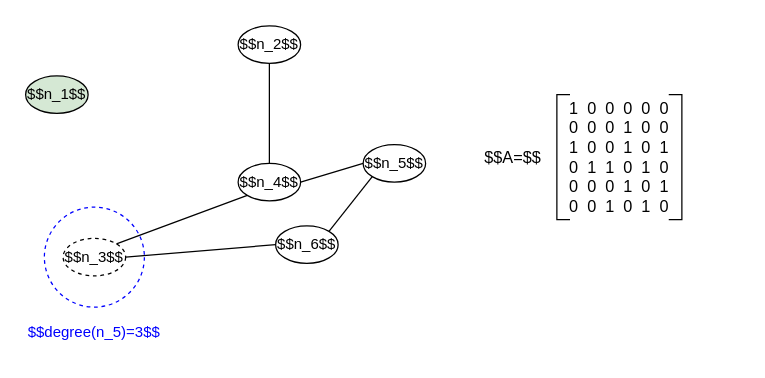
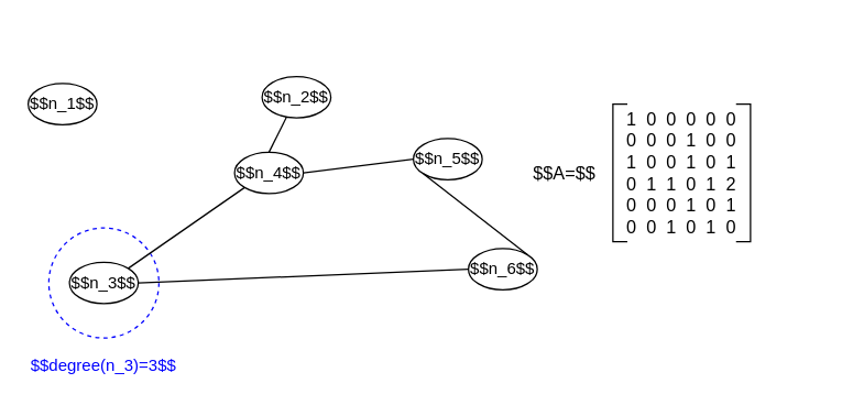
  <mxCell id="0" />
  <mxCell id="1" parent="0" />
  <mxCell id="2" value="" style="ellipse;whiteSpace=wrap;html=1;aspect=fixed;dashed=1;fillColor=none;strokeColor=#0000FF;" vertex="1" parent="1"><mxGeometry x="35" y="165" width="80" height="80" as="geometry" /></mxCell>
- <mxCell id="3" value="$$n_1$$" style="ellipse;whiteSpace=wrap;html=1;fillColor=#d5e8d4;" vertex="1" parent="1"><mxGeometry x="20" y="60" width="50" height="30" as="geometry" /></mxCell>
- <mxCell id="4" value="$$n_2$$" style="ellipse;whiteSpace=wrap;html=1;" vertex="1" parent="1"><mxGeometry x="190" y="20" width="50" height="30" as="geometry" /></mxCell>
- <mxCell id="5" value="$$n_3$$" style="ellipse;whiteSpace=wrap;html=1;dashed=1;" vertex="1" parent="1"><mxGeometry x="50" y="190" width="50" height="30" as="geometry" /></mxCell>
- <mxCell id="6" value="$$n_5$$" style="ellipse;whiteSpace=wrap;html=1;" vertex="1" parent="1"><mxGeometry x="290" y="115" width="50" height="30" as="geometry" /></mxCell>
- <mxCell id="7" value="$$n_4$$" style="ellipse;whiteSpace=wrap;html=1;" vertex="1" parent="1"><mxGeometry x="190" y="130" width="50" height="30" as="geometry" /></mxCell>
- <mxCell id="8" value="$$n_6$$" style="ellipse;whiteSpace=wrap;html=1;" vertex="1" parent="1"><mxGeometry x="220" y="180" width="50" height="30" as="geometry" /></mxCell>
+ <mxCell id="3" value="$$n_1$$" style="ellipse;whiteSpace=wrap;html=1;" vertex="1" parent="1"><mxGeometry x="20" y="60" width="50" height="30" as="geometry" /></mxCell>
+ <mxCell id="4" value="$$n_2$$" style="ellipse;whiteSpace=wrap;html=1;" vertex="1" parent="1"><mxGeometry x="190" y="55" width="50" height="30" as="geometry" /></mxCell>
+ <mxCell id="5" value="$$n_3$$" style="ellipse;whiteSpace=wrap;html=1;" vertex="1" parent="1"><mxGeometry x="50" y="190" width="50" height="30" as="geometry" /></mxCell>
+ <mxCell id="6" value="$$n_5$$" style="ellipse;whiteSpace=wrap;html=1;" vertex="1" parent="1"><mxGeometry x="300" y="100" width="50" height="30" as="geometry" /></mxCell>
+ <mxCell id="7" value="$$n_4$$" style="ellipse;whiteSpace=wrap;html=1;" vertex="1" parent="1"><mxGeometry x="170" y="110" width="50" height="30" as="geometry" /></mxCell>
+ <mxCell id="8" value="$$n_6$$" style="ellipse;whiteSpace=wrap;html=1;" vertex="1" parent="1"><mxGeometry x="340" y="180" width="50" height="30" as="geometry" /></mxCell>
  <mxCell id="9" value="" style="endArrow=none;html=1;rounded=0;entryX=1;entryY=0.5;entryDx=0;entryDy=0;exitX=0;exitY=0.5;exitDx=0;exitDy=0;" edge="1" parent="1" source="8" target="5"><mxGeometry width="50" height="50" relative="1" as="geometry"><mxPoint x="-30" y="420" as="sourcePoint" /><mxPoint x="20" y="370" as="targetPoint" /></mxGeometry></mxCell>
  <mxCell id="10" value="" style="endArrow=none;html=1;rounded=0;entryX=1;entryY=0;entryDx=0;entryDy=0;exitX=0;exitY=1;exitDx=0;exitDy=0;" edge="1" parent="1" source="7" target="5"><mxGeometry width="50" height="50" relative="1" as="geometry"><mxPoint x="-30" y="420" as="sourcePoint" /><mxPoint x="20" y="370" as="targetPoint" /></mxGeometry></mxCell>
  <mxCell id="11" value="" style="endArrow=none;html=1;rounded=0;entryX=1;entryY=0.5;entryDx=0;entryDy=0;exitX=0;exitY=0.5;exitDx=0;exitDy=0;" edge="1" parent="1" source="6" target="7"><mxGeometry width="50" height="50" relative="1" as="geometry"><mxPoint x="-30" y="420" as="sourcePoint" /><mxPoint x="20" y="370" as="targetPoint" /></mxGeometry></mxCell>
  <mxCell id="12" value="" style="endArrow=none;html=1;rounded=0;entryX=1;entryY=0;entryDx=0;entryDy=0;exitX=0;exitY=1;exitDx=0;exitDy=0;" edge="1" parent="1" source="6" target="8"><mxGeometry width="50" height="50" relative="1" as="geometry"><mxPoint x="-30" y="420" as="sourcePoint" /><mxPoint x="20" y="370" as="targetPoint" /></mxGeometry></mxCell>
  <mxCell id="13" value="" style="endArrow=none;html=1;rounded=0;entryX=0.5;entryY=0;entryDx=0;entryDy=0;" edge="1" parent="1" source="4" target="7"><mxGeometry width="50" height="50" relative="1" as="geometry"><mxPoint x="-30" y="420" as="sourcePoint" /><mxPoint x="20" y="370" as="targetPoint" /></mxGeometry></mxCell>
- <mxCell id="14" value="$$degree(n_5)=3$$" style="text;html=1;strokeColor=none;fillColor=none;align=center;verticalAlign=middle;whiteSpace=wrap;rounded=0;fontColor=#0000FF;" vertex="1" parent="1"><mxGeometry x="45" y="250" width="60" height="30" as="geometry" /></mxCell>
+ <mxCell id="14" value="$$degree(n_3)=3$$" style="text;html=1;strokeColor=none;fillColor=none;align=center;verticalAlign=middle;whiteSpace=wrap;rounded=0;fontColor=#0000FF;" vertex="1" parent="1"><mxGeometry x="45" y="250" width="60" height="30" as="geometry" /></mxCell>
  <mxCell id="15" value="" style="shape=partialRectangle;whiteSpace=wrap;html=1;bottom=1;right=1;left=1;top=0;fillColor=none;routingCenterX=-0.5;fontColor=#000000;strokeColor=#000000;rotation=90;" vertex="1" parent="1"><mxGeometry x="400" y="120" width="100" height="10" as="geometry" /></mxCell>
- <mxCell id="16" value="&lt;font style=&quot;font-size: 13px;&quot;&gt;1&amp;nbsp; 0&amp;nbsp; 0&amp;nbsp; 0&amp;nbsp; 0&amp;nbsp; 0&lt;br&gt;0&amp;nbsp; 0&amp;nbsp; 0&amp;nbsp; 1&amp;nbsp; 0&amp;nbsp; 0&lt;br&gt;1&amp;nbsp; 0&amp;nbsp; 0&amp;nbsp; 1&amp;nbsp; 0&amp;nbsp; 1&lt;br&gt;0&amp;nbsp; 1&amp;nbsp; 1&amp;nbsp; 0&amp;nbsp; 1&amp;nbsp; 0&lt;br&gt;0&amp;nbsp; 0&amp;nbsp; 0&amp;nbsp; 1&amp;nbsp; 0&amp;nbsp; 1&lt;br&gt;0&amp;nbsp; 0&amp;nbsp; 1&amp;nbsp; 0&amp;nbsp; 1&amp;nbsp; 0&lt;/font&gt;" style="text;html=1;strokeColor=none;fillColor=none;align=center;verticalAlign=middle;whiteSpace=wrap;rounded=0;fontColor=#000000;" vertex="1" parent="1"><mxGeometry x="450" y="110" width="90" height="30" as="geometry" /></mxCell>
+ <mxCell id="16" value="&lt;font style=&quot;font-size: 13px;&quot;&gt;1&amp;nbsp; 0&amp;nbsp; 0&amp;nbsp; 0&amp;nbsp; 0&amp;nbsp; 0&lt;br&gt;0&amp;nbsp; 0&amp;nbsp; 0&amp;nbsp; 1&amp;nbsp; 0&amp;nbsp; 0&lt;br&gt;1&amp;nbsp; 0&amp;nbsp; 0&amp;nbsp; 1&amp;nbsp; 0&amp;nbsp; 1&lt;br&gt;0&amp;nbsp; 1&amp;nbsp; 1&amp;nbsp; 0&amp;nbsp; 1&amp;nbsp; 2&lt;br&gt;0&amp;nbsp; 0&amp;nbsp; 0&amp;nbsp; 1&amp;nbsp; 0&amp;nbsp; 1&lt;br&gt;0&amp;nbsp; 0&amp;nbsp; 1&amp;nbsp; 0&amp;nbsp; 1&amp;nbsp; 0&lt;/font&gt;" style="text;html=1;strokeColor=none;fillColor=none;align=center;verticalAlign=middle;whiteSpace=wrap;rounded=0;fontColor=#000000;" vertex="1" parent="1"><mxGeometry x="450" y="110" width="90" height="30" as="geometry" /></mxCell>
  <mxCell id="17" value="" style="shape=partialRectangle;whiteSpace=wrap;html=1;bottom=1;right=1;left=1;top=0;fillColor=none;routingCenterX=-0.5;fontColor=#000000;strokeColor=#000000;rotation=-90;" vertex="1" parent="1"><mxGeometry x="490" y="120" width="100" height="10" as="geometry" /></mxCell>
  <mxCell id="18" value="$$A=$$" style="text;html=1;strokeColor=none;fillColor=none;align=center;verticalAlign=middle;whiteSpace=wrap;rounded=0;fontSize=13;fontColor=#000000;" vertex="1" parent="1"><mxGeometry x="380" y="110" width="60" height="30" as="geometry" /></mxCell>
